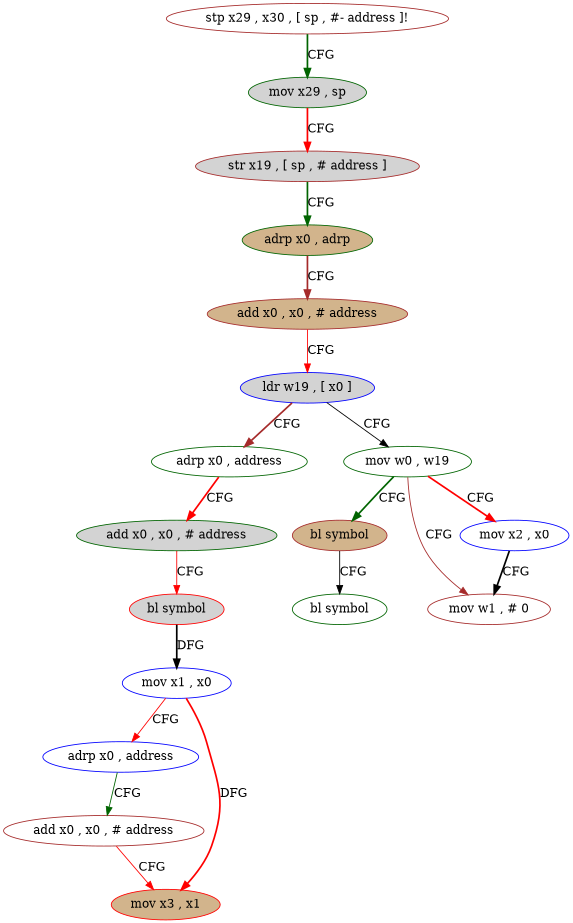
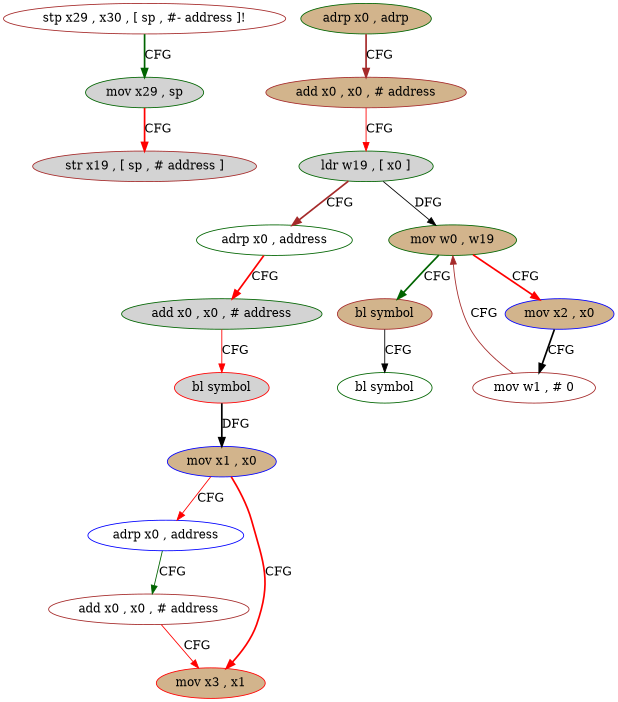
  digraph {
    node [color=brown fillcolor=white style=filled]
    edge [color=red style=bold]
    n1 [label="stp x29 , x30 , [ sp , #- address ]!"]
    n2 [color=darkgreen fillcolor=lightgrey label="mov x29 , sp"]
    n3 [fillcolor=lightgrey label="str x19 , [ sp , # address ]"]
    n4 [color=darkgreen fillcolor=tan label="adrp x0 , adrp"]
    n5 [fillcolor=tan label="add x0 , x0 , # address"]
-   n6 [color=blue fillcolor=lightgrey label="ldr w19 , [ x0 ]"]
+   n6 [color=darkgreen fillcolor=lightgrey label="ldr w19 , [ x0 ]"]
    n7 [color=darkgreen label="adrp x0 , address"]
-   n8 [color=darkgreen label="mov w0 , w19"]
+   n8 [color=darkgreen fillcolor=tan label="mov w0 , w19"]
    n9 [color=darkgreen fillcolor=lightgrey label="add x0 , x0 , # address"]
-   n10 [color=blue label="mov x2 , x0"]
+   n10 [color=blue fillcolor=tan label="mov x2 , x0"]
    n11 [fillcolor=tan label="bl symbol"]
    n12 [color=red fillcolor=lightgrey label="bl symbol"]
-   n13 [color=blue label="mov x1 , x0"]
+   n13 [color=blue fillcolor=tan label="mov x1 , x0"]
    n14 [color=blue label="adrp x0 , address"]
    n15 [color=red fillcolor=tan label="mov x3 , x1"]
    n16 [label="add x0 , x0 , # address"]
    n17 [label="mov w1 , # 0"]
    n18 [color=darkgreen label="bl symbol"]
    n1 -> n2 [color=darkgreen label=CFG]
    n2 -> n3 [label=CFG]
-   n3 -> n4 [color=darkgreen label=CFG]
    n4 -> n5 [color=brown label=CFG]
    n5 -> n6 [label=CFG style=solid]
    n6 -> n7 [color=brown label=CFG]
-   n6 -> n8 [color=black label=CFG style=solid]
+   n6 -> n8 [color=black label=DFG style=solid]
    n7 -> n9 [label=CFG]
    n8 -> n10 [label=CFG]
    n8 -> n11 [color=darkgreen label=CFG]
    n9 -> n12 [label=CFG style=solid]
    n10 -> n17 [color=black label=CFG]
    n11 -> n18 [color=black label=CFG style=solid]
    n12 -> n13 [color=black label=DFG]
    n13 -> n14 [label=CFG style=solid]
-   n13 -> n15 [label=DFG]
+   n13 -> n15 [label=CFG]
    n14 -> n16 [color=darkgreen label=CFG style=solid]
    n16 -> n15 [label=CFG style=solid]
-   n8 -> n17 [color=brown label=CFG style=solid]
+   n17 -> n8 [color=brown label=CFG style=solid]
  }
